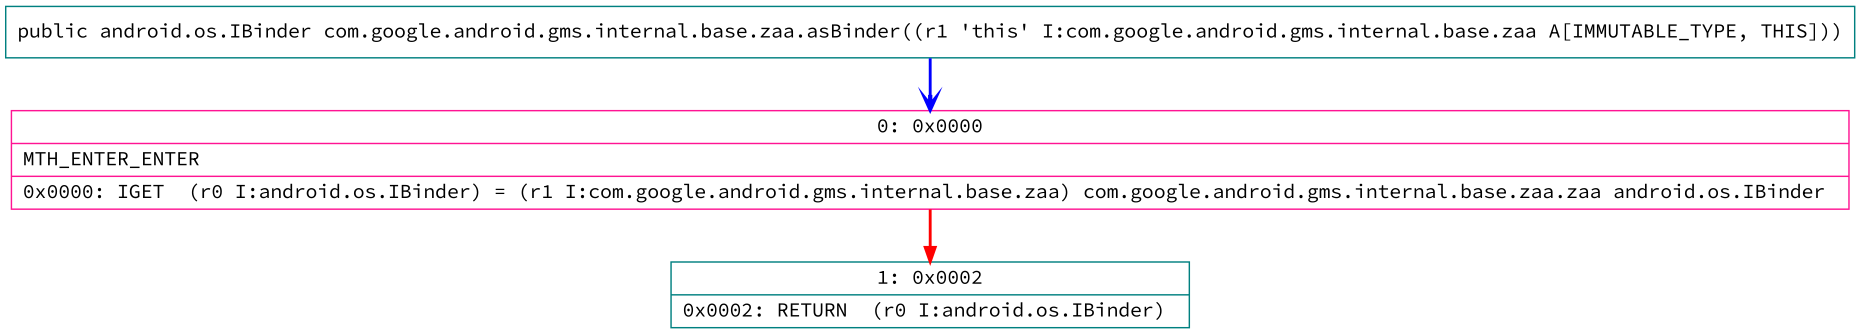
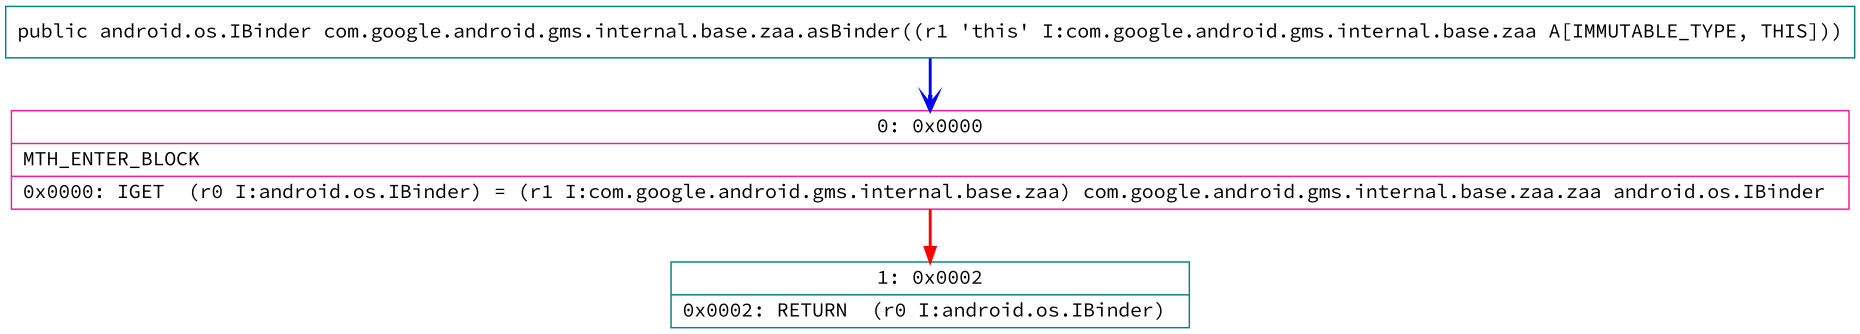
  digraph {
    fontname="Source Code Pro"
    node [shape=record color=teal fontname="Source Code Pro"]
    edge [style=bold fontname="Source Code Pro"]
-   n1 [label="{0\:\ 0x0000|MTH_ENTER_ENTER\l|0x0000: IGET  (r0 I:android.os.IBinder) = (r1 I:com.google.android.gms.internal.base.zaa) com.google.android.gms.internal.base.zaa.zaa android.os.IBinder \l}" color=deeppink]
+   n1 [label="{0\:\ 0x0000|MTH_ENTER_BLOCK\l|0x0000: IGET  (r0 I:android.os.IBinder) = (r1 I:com.google.android.gms.internal.base.zaa) com.google.android.gms.internal.base.zaa.zaa android.os.IBinder \l}" color=deeppink]
    n2 [label="{1\:\ 0x0002|0x0002: RETURN  (r0 I:android.os.IBinder) \l}"]
    n3 [label="{public android.os.IBinder com.google.android.gms.internal.base.zaa.asBinder((r1 'this' I:com.google.android.gms.internal.base.zaa A[IMMUTABLE_TYPE, THIS])) }"]
    n1 -> n2 [color=red arrowhead=normal]
    n3 -> n1 [color=blue arrowhead=vee]
  }
